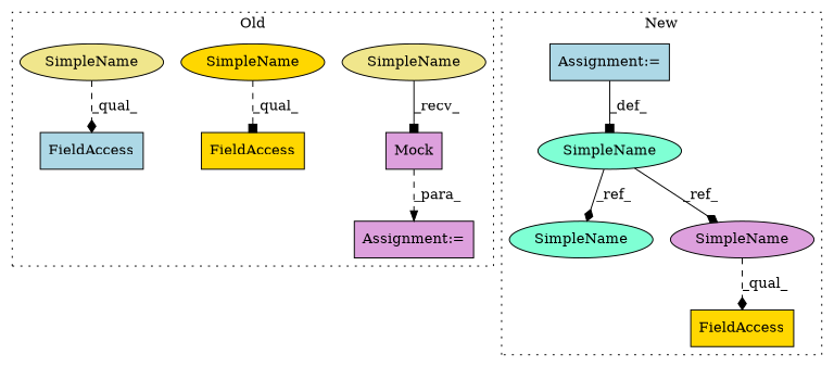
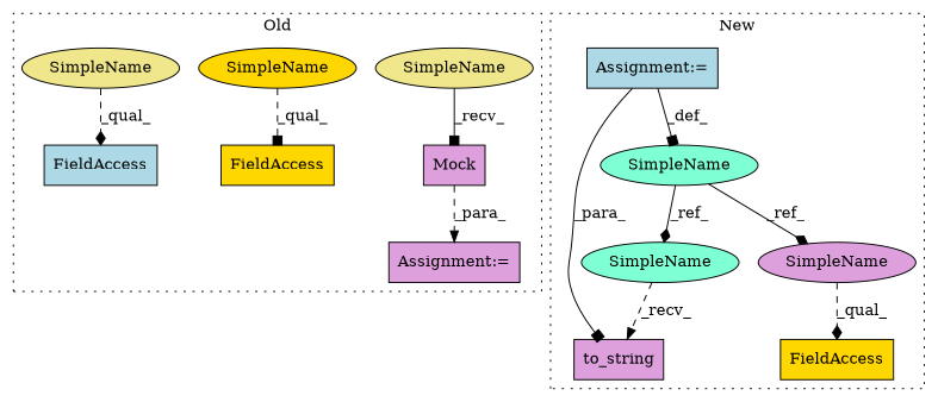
  digraph {
    node [a=42 l=10 s=17361 shape=box style=filled fillcolor=plum]
    edge [style=dashed arrowhead=box]
    n1 [a=32 l=6 label=Mock s=16890]
    n2 [a=22 label=FieldAccess fillcolor=gold]
    n3 [a=7 l=1 label="Assignment:=" s=16884]
    n4 [a=22 label=FieldAccess s=17429 fillcolor=lightblue]
    n5 [l=4 label=SimpleName s=16885 shape=ellipse fillcolor=khaki]
    n6 [l=4 label=SimpleName shape=ellipse fillcolor=gold]
    n7 [l=4 label=SimpleName s=17429 shape=ellipse fillcolor=khaki]
+   n8 [a=32 l="10,1" label=to_string s="16496,16517"]
    n9 [label=SimpleName s=15464 shape=ellipse fillcolor=aquamarine]
    n10 [a=22 l=14 label=FieldAccess s=16246 fillcolor=gold]
    n11 [a=7 label="Assignment:=" s=15464 fillcolor=lightblue]
    n12 [label=SimpleName s=16485 shape=ellipse fillcolor=aquamarine]
    n13 [label=SimpleName s=16246 shape=ellipse]
    subgraph cluster_1 {
      label=Old
      style=dotted
      n1
      n2
      n3
      n4
      n5
      n6
      n7
    }
    subgraph cluster_2 {
      label=New
      style=dotted
+     n8
      n9
      n10
      n11
      n12
      n13
    }
    n1 -> n3 [label=_para_ arrowhead=normal]
    n5 -> n1 [label=_recv_ style=solid]
    n6 -> n2 [label=_qual_]
    n7 -> n4 [label=_qual_ arrowhead=diamond]
    n9 -> n12 [label=_ref_ style=solid arrowhead=diamond]
    n9 -> n13 [label=_ref_ style=solid arrowhead=diamond]
+   n11 -> n8 [label=_para_ style=solid]
    n11 -> n9 [label=_def_ style=solid]
+   n12 -> n8 [label=_recv_ arrowhead=normal]
    n13 -> n10 [label=_qual_ arrowhead=diamond]
  }
